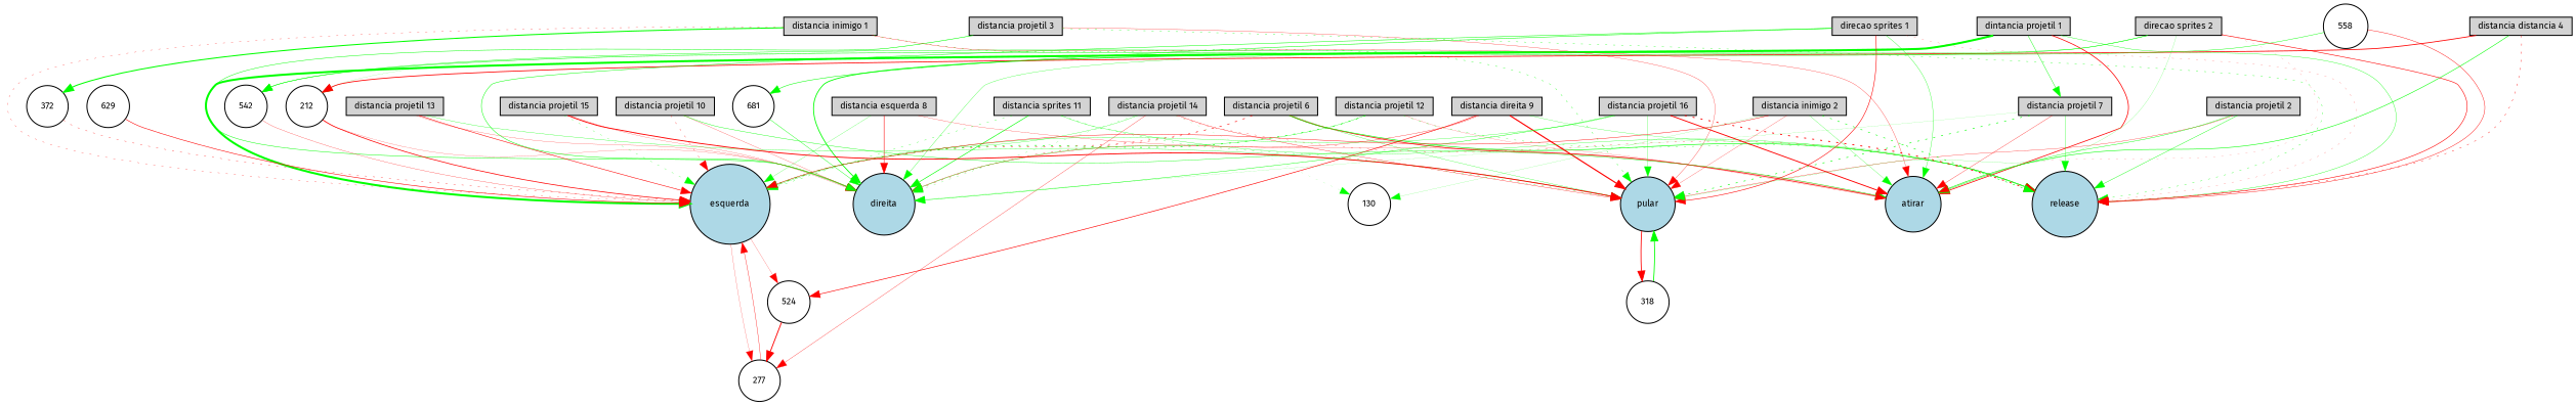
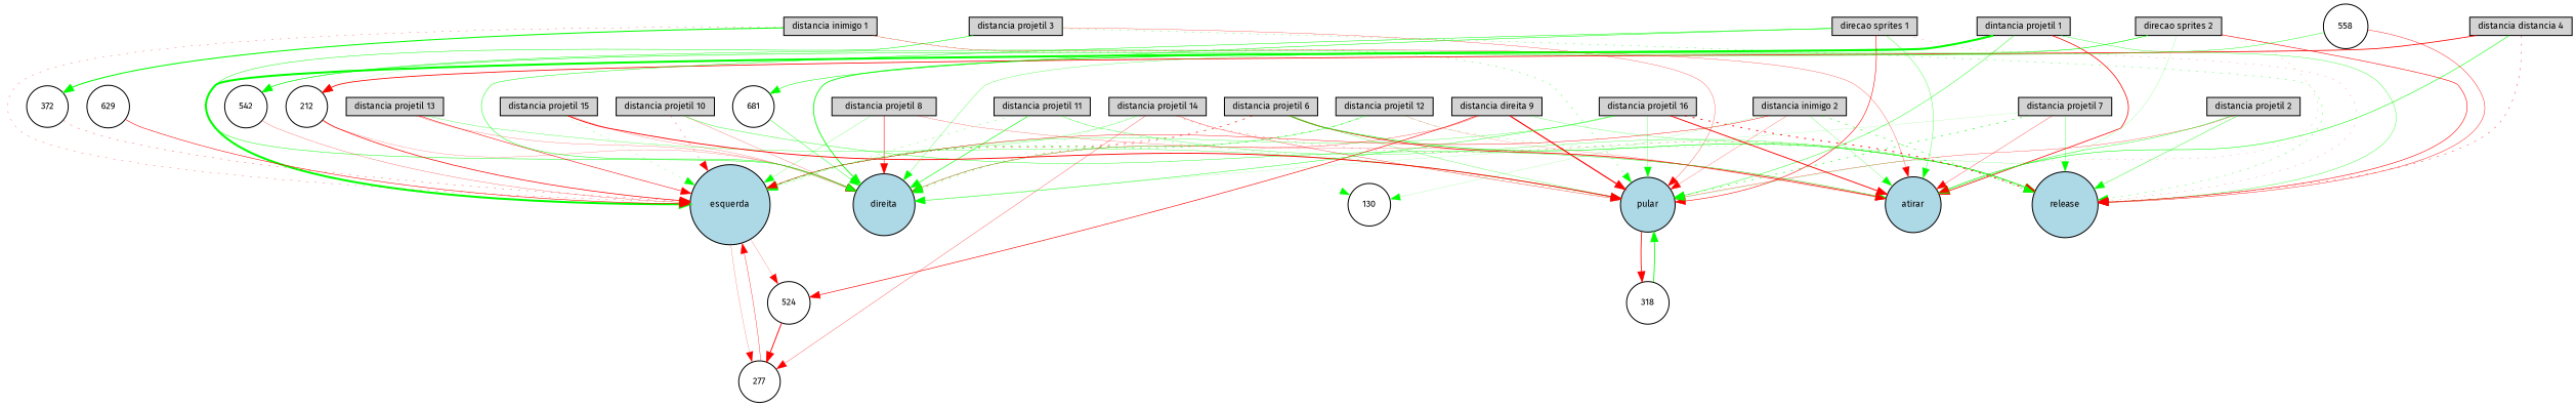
  digraph {
    fontname="Fira Sans"
    node [fillcolor=lightgray fontname="Fira Sans" fontsize=9 shape=box style=filled]
    edge [color=green fontname="Fira Sans" style=solid]
    "dintancia projetil 1" [height=0.2 width=0.2]
    esquerda [fillcolor=lightblue height=0.2 shape=circle width=0.2]
    direita [fillcolor=lightblue height=0.2 shape=circle width=0.2]
    pular [fillcolor=lightblue height=0.2 shape=circle width=0.2]
    atirar [fillcolor=lightblue height=0.2 shape=circle width=0.2]
    release [fillcolor=lightblue height=0.2 shape=circle width=0.2]
    524 [fillcolor=white height=0.2 shape=circle width=0.2]
    277 [fillcolor=white height=0.2 shape=circle width=0.2]
    318 [fillcolor=white height=0.2 shape=circle width=0.2]
    "distancia projetil 2" [height=0.2 width=0.2]
    "distancia projetil 3" [height=0.2 width=0.2]
    212 [fillcolor=white height=0.2 shape=circle width=0.2]
    n13 [height=0.2 label="distancia distancia 4" width=0.2]
    "distancia projetil 6" [height=0.2 width=0.2]
    "distancia projetil 7" [height=0.2 width=0.2]
-   "distancia projetil 8" [height=0.2 width=0.2 label="distancia esquerda 8"]
+   "distancia projetil 8" [height=0.2 width=0.2]
    n17 [height=0.2 label="distancia direita 9" width=0.2]
    "distancia projetil 10" [height=0.2 width=0.2]
-   "distancia projetil 11" [height=0.2 width=0.2 label="distancia sprites 11"]
+   "distancia projetil 11" [height=0.2 width=0.2]
    "distancia projetil 12" [height=0.2 width=0.2]
    "distancia projetil 13" [height=0.2 width=0.2]
    "distancia projetil 14" [height=0.2 width=0.2]
    130 [fillcolor=white height=0.2 shape=circle width=0.2]
    "distancia projetil 15" [height=0.2 width=0.2]
    "distancia projetil 16" [height=0.2 width=0.2]
    "distancia inimigo 1" [height=0.2 width=0.2]
    372 [fillcolor=white height=0.2 shape=circle width=0.2]
    "distancia inimigo 2" [height=0.2 width=0.2]
    "direcao sprites 1" [height=0.2 width=0.2]
    681 [fillcolor=white height=0.2 shape=circle width=0.2]
    "direcao sprites 2" [height=0.2 width=0.2]
    542 [fillcolor=white height=0.2 shape=circle width=0.2]
    629 [fillcolor=white height=0.2 shape=circle width=0.2]
    558 [fillcolor=white height=0.2 shape=circle width=0.2]
    "dintancia projetil 1" -> esquerda [penwidth=2.01609490941]
    "dintancia projetil 1" -> direita [penwidth=0.830365174534]
-   "dintancia projetil 1" -> "distancia projetil 7" [penwidth=0.414194084174]
+   "dintancia projetil 1" -> pular [penwidth=0.414194084174]
    "dintancia projetil 1" -> atirar [color=red penwidth=0.73582006773]
    "dintancia projetil 1" -> release [penwidth=0.347418794626]
    esquerda -> 524 [color=red penwidth=0.182142543606]
    esquerda -> 277 [color=red penwidth=0.188675673525]
    pular -> 318 [color=red penwidth=0.817426710209]
    524 -> 277 [color=red penwidth=0.888017240917]
    277 -> esquerda [color=red penwidth=0.344523238534]
    318 -> pular [penwidth=0.821556530299]
    "distancia projetil 2" -> pular [color=red penwidth=0.28536765777]
    "distancia projetil 2" -> atirar [penwidth=0.410462986302]
    "distancia projetil 2" -> release [penwidth=0.393186762373]
    "distancia projetil 3" -> direita [penwidth=0.458335533862]
    "distancia projetil 3" -> pular [color=red penwidth=0.269582972685]
    "distancia projetil 3" -> release [penwidth=0.325879941431 style=dotted]
    "distancia projetil 3" -> 212 [penwidth=0.116082142568]
    212 -> esquerda [color=red penwidth=0.714215767618]
    212 -> direita [color=red penwidth=0.183348052614]
    n13 -> atirar [penwidth=0.539058194537]
    n13 -> release [color=red penwidth=0.380945699573 style=dotted]
    n13 -> 212 [color=red penwidth=0.800978367129]
    "distancia projetil 6" -> esquerda [color=red penwidth=0.416910249724 style=dotted]
    "distancia projetil 6" -> direita [color=red penwidth=0.324681722614 style=dotted]
    "distancia projetil 6" -> pular [penwidth=0.270061905517]
    "distancia projetil 6" -> atirar [color=red penwidth=0.727825966079]
    "distancia projetil 6" -> release [penwidth=0.605990759166]
    "distancia projetil 7" -> direita [penwidth=0.111049172315]
    "distancia projetil 7" -> pular [penwidth=0.606393380139 style=dotted]
    "distancia projetil 7" -> atirar [color=red penwidth=0.300691463684]
    "distancia projetil 7" -> release [penwidth=0.3021858391]
    "distancia projetil 8" -> esquerda [penwidth=0.210630043349]
    "distancia projetil 8" -> direita [color=red penwidth=0.518589895742]
    "distancia projetil 8" -> atirar [color=red penwidth=0.222091866748]
    n17 -> direita [color=red penwidth=0.298784126339]
    n17 -> pular [color=red penwidth=1.13796869992]
    n17 -> release [penwidth=0.252405651474]
    n17 -> 524 [color=red penwidth=0.613303294078]
    "distancia projetil 10" -> esquerda [color=red penwidth=0.273587217339 style=dotted]
    "distancia projetil 10" -> direita [color=red penwidth=0.220594386457]
    "distancia projetil 10" -> atirar [penwidth=0.382547786174]
    "distancia projetil 11" -> esquerda [penwidth=0.297321380723 style=dotted]
    "distancia projetil 11" -> direita [penwidth=0.610030626948]
    "distancia projetil 11" -> pular [penwidth=0.280517460571 style=dotted]
    "distancia projetil 11" -> release [penwidth=0.296187338871]
    "distancia projetil 12" -> esquerda [penwidth=0.634814685811 style=dotted]
    "distancia projetil 12" -> direita [penwidth=0.297733756049]
    "distancia projetil 12" -> atirar [color=red penwidth=0.155059208875]
    "distancia projetil 12" -> release [penwidth=0.293060919333 style=dotted]
    "distancia projetil 13" -> esquerda [color=red penwidth=0.529454366324]
    "distancia projetil 13" -> direita [color=red penwidth=0.205417415159]
    "distancia projetil 13" -> pular [penwidth=0.295514184252]
    "distancia projetil 14" -> esquerda [penwidth=0.268663958077]
    "distancia projetil 14" -> direita [penwidth=0.195580661989 style=dotted]
    "distancia projetil 14" -> pular [color=red penwidth=0.322676304544]
    "distancia projetil 14" -> release [color=red penwidth=0.249664046161 style=dotted]
    "distancia projetil 14" -> 277 [color=red penwidth=0.286244638883]
    "distancia projetil 14" -> 130 [penwidth=0.107244861833 style=dotted]
    "distancia projetil 15" -> esquerda [penwidth=0.245234052229 style=dotted]
    "distancia projetil 15" -> direita [color=red penwidth=0.192641184453]
    "distancia projetil 15" -> pular [color=red penwidth=0.8928850216]
    "distancia projetil 16" -> esquerda [penwidth=0.283135238886]
    "distancia projetil 16" -> direita [penwidth=0.426324418369]
    "distancia projetil 16" -> pular [penwidth=0.253592330451]
    "distancia projetil 16" -> atirar [color=red penwidth=0.911055552669]
    "distancia projetil 16" -> release [color=red penwidth=0.878470407481 style=dotted]
    "distancia inimigo 1" -> esquerda [color=red penwidth=0.25163841294 style=dotted]
    "distancia inimigo 1" -> pular [penwidth=0.331593061856 style=dotted]
    "distancia inimigo 1" -> atirar [color=red penwidth=0.277104888311]
    "distancia inimigo 1" -> 372 [penwidth=1.02855167842]
    372 -> esquerda [color=red penwidth=0.305909419964 style=dotted]
    "distancia inimigo 2" -> esquerda [color=red penwidth=0.413928019886]
    "distancia inimigo 2" -> pular [color=red penwidth=0.221623663601]
    "distancia inimigo 2" -> atirar [penwidth=0.237030713042]
    "distancia inimigo 2" -> release [penwidth=0.562113812847 style=dotted]
    "distancia inimigo 2" -> 130 [penwidth=0.125828463141]
    "direcao sprites 1" -> direita [penwidth=0.476951965509]
    "direcao sprites 1" -> pular [color=red penwidth=0.553145530114]
    "direcao sprites 1" -> atirar [penwidth=0.319099997657]
    "direcao sprites 1" -> release [color=red penwidth=0.159204847274 style=dotted]
    "direcao sprites 1" -> 681 [penwidth=0.498793518951]
    681 -> direita [penwidth=0.392963375825]
    "direcao sprites 2" -> direita [penwidth=0.280249991982]
    "direcao sprites 2" -> pular [penwidth=0.154888716188]
    "direcao sprites 2" -> atirar [color=red penwidth=0.12951761994 style=dotted]
    "direcao sprites 2" -> release [color=red penwidth=0.562570314399]
    "direcao sprites 2" -> 542 [penwidth=0.460154511798]
    542 -> esquerda [color=red penwidth=0.245049303418]
    629 -> esquerda [color=red penwidth=0.546088697419]
    558 -> release [color=red penwidth=0.413563250916]
    558 -> 542 [penwidth=0.410278548828]
  }
